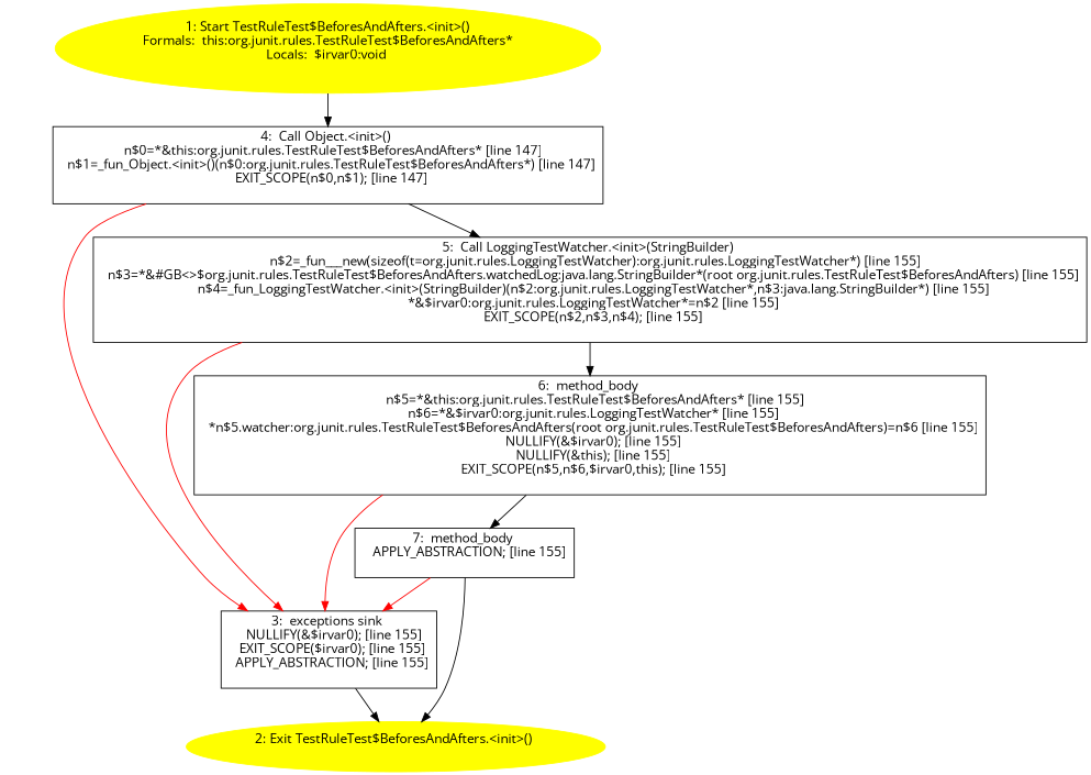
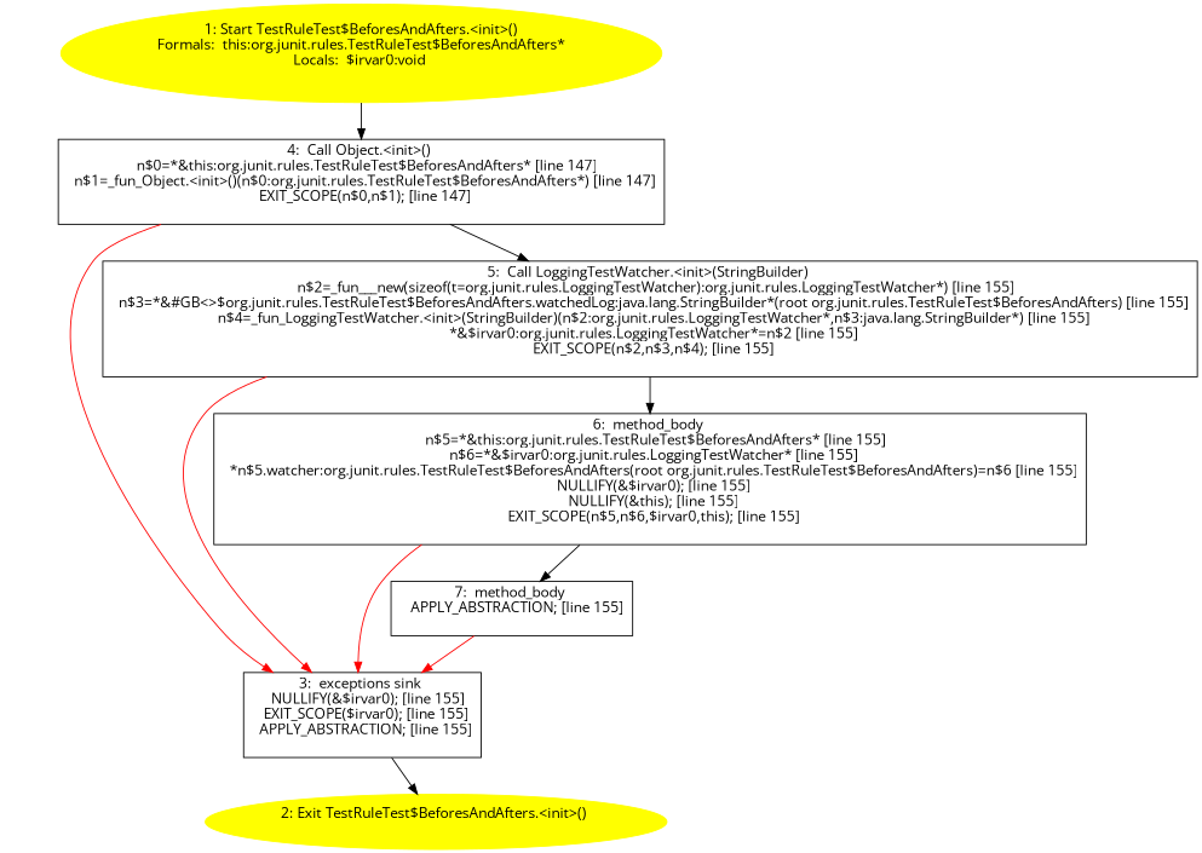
  digraph {
    fontname="Open Sans"
    node [fontname="Open Sans" shape=box]
    edge [fontname="Open Sans"]
    n1 [color=yellow label="1: Start TestRuleTest$BeforesAndAfters.<init>()\nFormals:  this:org.junit.rules.TestRuleTest$BeforesAndAfters*\nLocals:  $irvar0:void \n  " style=filled shape=""]
    n2 [label="4:  Call Object.<init>() \n   n$0=*&this:org.junit.rules.TestRuleTest$BeforesAndAfters* [line 147]\n  n$1=_fun_Object.<init>()(n$0:org.junit.rules.TestRuleTest$BeforesAndAfters*) [line 147]\n  EXIT_SCOPE(n$0,n$1); [line 147]\n "]
    n3 [label="3:  exceptions sink \n   NULLIFY(&$irvar0); [line 155]\n  EXIT_SCOPE($irvar0); [line 155]\n  APPLY_ABSTRACTION; [line 155]\n "]
    n4 [label="5:  Call LoggingTestWatcher.<init>(StringBuilder) \n   n$2=_fun___new(sizeof(t=org.junit.rules.LoggingTestWatcher):org.junit.rules.LoggingTestWatcher*) [line 155]\n  n$3=*&#GB<>$org.junit.rules.TestRuleTest$BeforesAndAfters.watchedLog:java.lang.StringBuilder*(root org.junit.rules.TestRuleTest$BeforesAndAfters) [line 155]\n  n$4=_fun_LoggingTestWatcher.<init>(StringBuilder)(n$2:org.junit.rules.LoggingTestWatcher*,n$3:java.lang.StringBuilder*) [line 155]\n  *&$irvar0:org.junit.rules.LoggingTestWatcher*=n$2 [line 155]\n  EXIT_SCOPE(n$2,n$3,n$4); [line 155]\n "]
    n5 [color=yellow label="2: Exit TestRuleTest$BeforesAndAfters.<init>() \n  " style=filled shape=""]
    n6 [label="6:  method_body \n   n$5=*&this:org.junit.rules.TestRuleTest$BeforesAndAfters* [line 155]\n  n$6=*&$irvar0:org.junit.rules.LoggingTestWatcher* [line 155]\n  *n$5.watcher:org.junit.rules.TestRuleTest$BeforesAndAfters(root org.junit.rules.TestRuleTest$BeforesAndAfters)=n$6 [line 155]\n  NULLIFY(&$irvar0); [line 155]\n  NULLIFY(&this); [line 155]\n  EXIT_SCOPE(n$5,n$6,$irvar0,this); [line 155]\n "]
    n7 [label="7:  method_body \n   APPLY_ABSTRACTION; [line 155]\n "]
    n1 -> n2
    n2 -> n3 [color=red]
    n2 -> n4
    n3 -> n5
    n4 -> n3 [color=red]
    n4 -> n6
    n6 -> n3 [color=red]
    n6 -> n7
    n7 -> n3 [color=red]
-   n7 -> n5
  }
